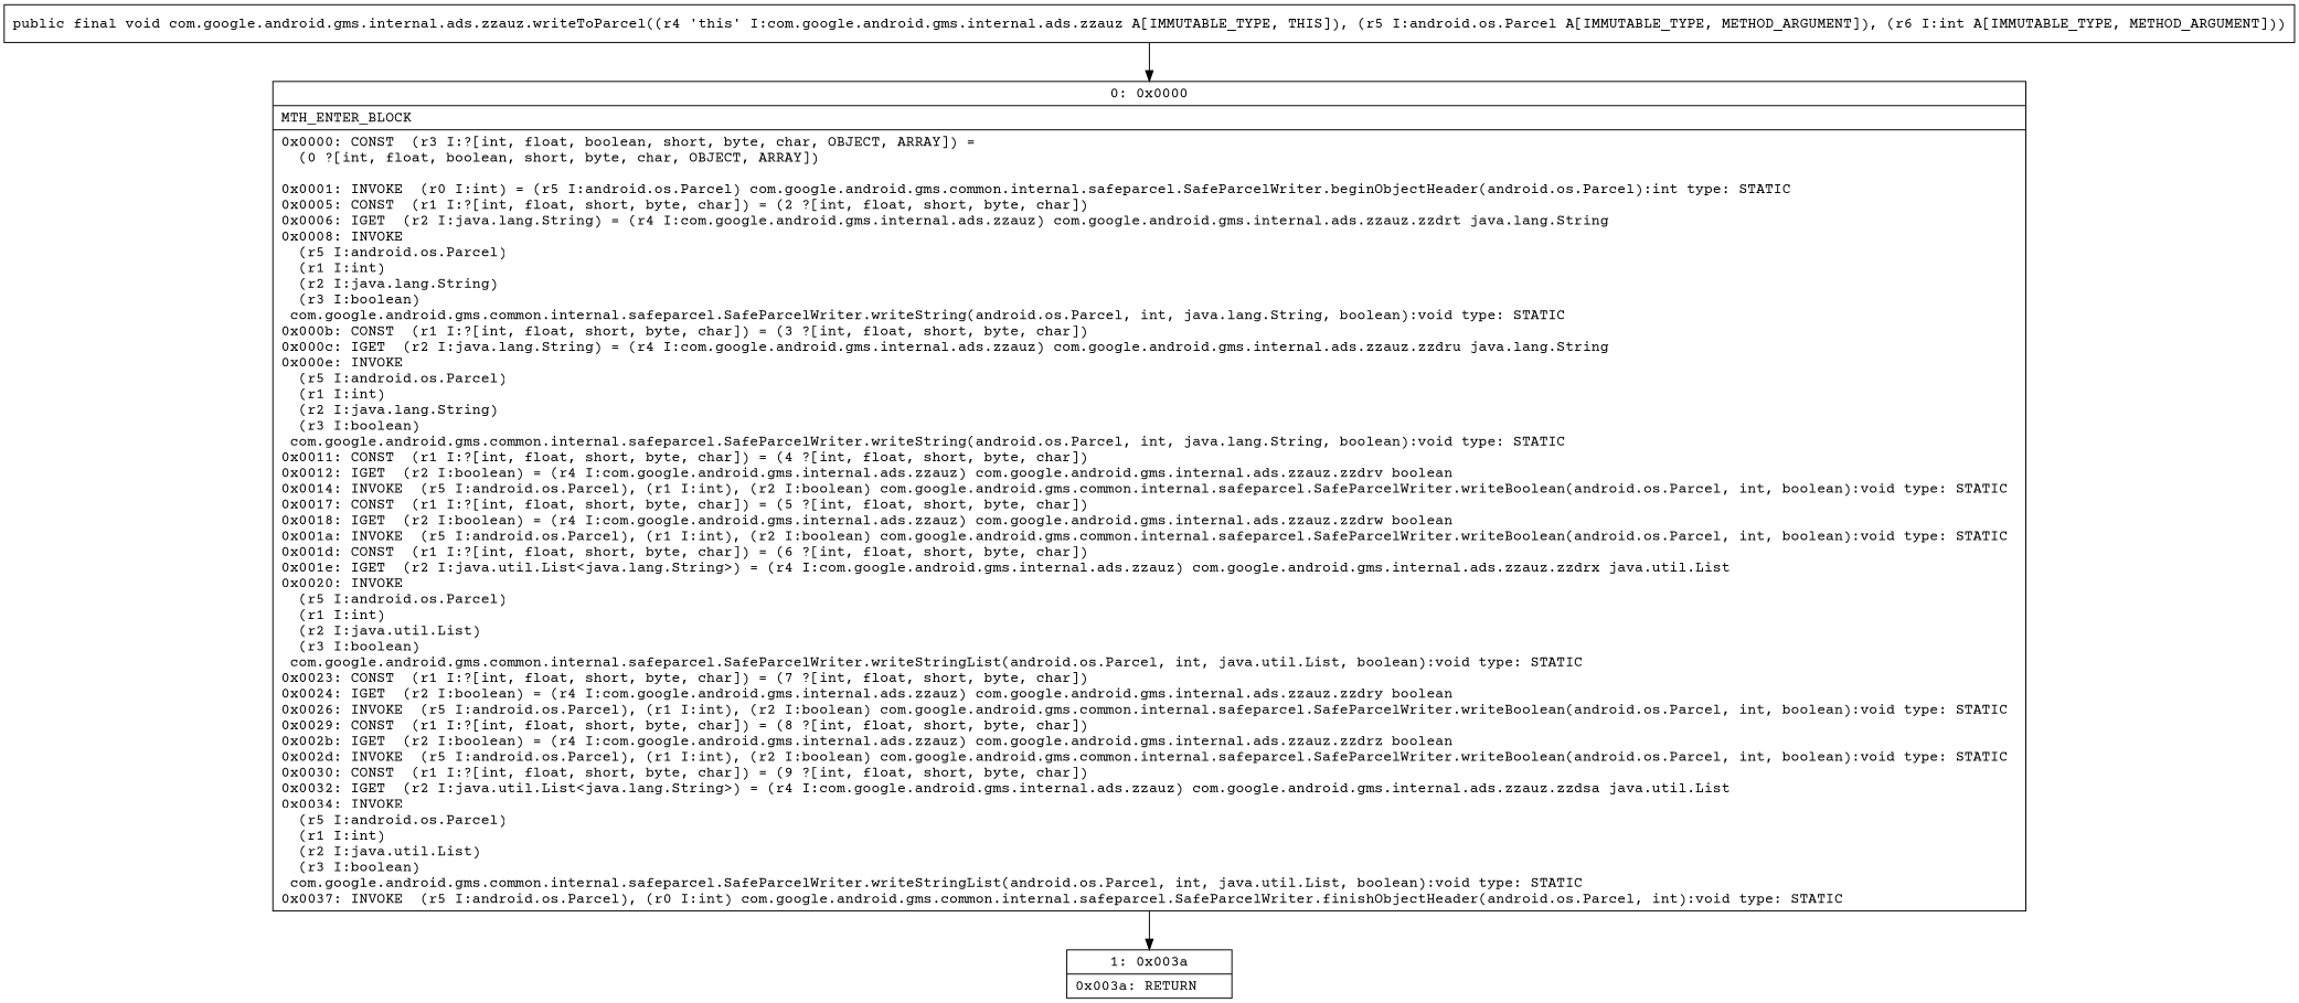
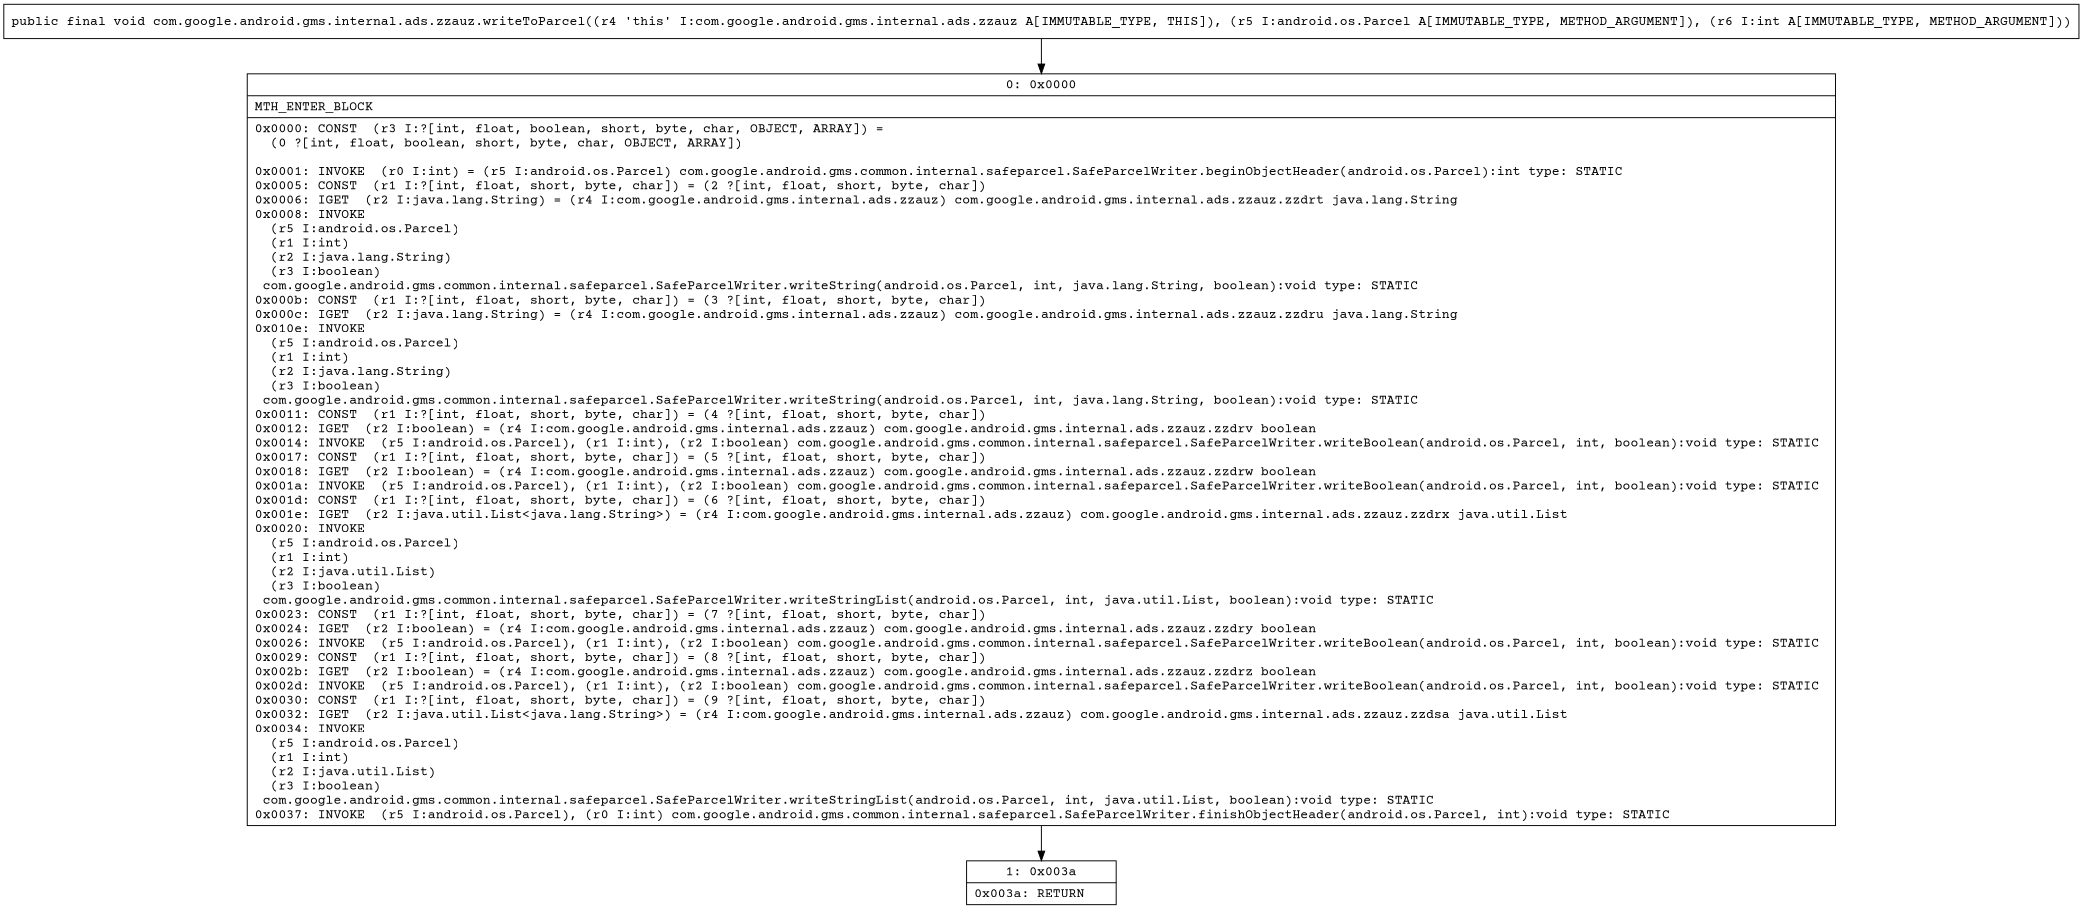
  digraph {
    fontname="Courier Prime"
    node [shape=record fontname="Courier Prime"]
    edge [fontname="Courier Prime"]
-   n1 [label="{0\:\ 0x0000|MTH_ENTER_BLOCK\l|0x0000: CONST  (r3 I:?[int, float, boolean, short, byte, char, OBJECT, ARRAY]) = \l  (0 ?[int, float, boolean, short, byte, char, OBJECT, ARRAY])\l \l0x0001: INVOKE  (r0 I:int) = (r5 I:android.os.Parcel) com.google.android.gms.common.internal.safeparcel.SafeParcelWriter.beginObjectHeader(android.os.Parcel):int type: STATIC \l0x0005: CONST  (r1 I:?[int, float, short, byte, char]) = (2 ?[int, float, short, byte, char]) \l0x0006: IGET  (r2 I:java.lang.String) = (r4 I:com.google.android.gms.internal.ads.zzauz) com.google.android.gms.internal.ads.zzauz.zzdrt java.lang.String \l0x0008: INVOKE  \l  (r5 I:android.os.Parcel)\l  (r1 I:int)\l  (r2 I:java.lang.String)\l  (r3 I:boolean)\l com.google.android.gms.common.internal.safeparcel.SafeParcelWriter.writeString(android.os.Parcel, int, java.lang.String, boolean):void type: STATIC \l0x000b: CONST  (r1 I:?[int, float, short, byte, char]) = (3 ?[int, float, short, byte, char]) \l0x000c: IGET  (r2 I:java.lang.String) = (r4 I:com.google.android.gms.internal.ads.zzauz) com.google.android.gms.internal.ads.zzauz.zzdru java.lang.String \l0x000e: INVOKE  \l  (r5 I:android.os.Parcel)\l  (r1 I:int)\l  (r2 I:java.lang.String)\l  (r3 I:boolean)\l com.google.android.gms.common.internal.safeparcel.SafeParcelWriter.writeString(android.os.Parcel, int, java.lang.String, boolean):void type: STATIC \l0x0011: CONST  (r1 I:?[int, float, short, byte, char]) = (4 ?[int, float, short, byte, char]) \l0x0012: IGET  (r2 I:boolean) = (r4 I:com.google.android.gms.internal.ads.zzauz) com.google.android.gms.internal.ads.zzauz.zzdrv boolean \l0x0014: INVOKE  (r5 I:android.os.Parcel), (r1 I:int), (r2 I:boolean) com.google.android.gms.common.internal.safeparcel.SafeParcelWriter.writeBoolean(android.os.Parcel, int, boolean):void type: STATIC \l0x0017: CONST  (r1 I:?[int, float, short, byte, char]) = (5 ?[int, float, short, byte, char]) \l0x0018: IGET  (r2 I:boolean) = (r4 I:com.google.android.gms.internal.ads.zzauz) com.google.android.gms.internal.ads.zzauz.zzdrw boolean \l0x001a: INVOKE  (r5 I:android.os.Parcel), (r1 I:int), (r2 I:boolean) com.google.android.gms.common.internal.safeparcel.SafeParcelWriter.writeBoolean(android.os.Parcel, int, boolean):void type: STATIC \l0x001d: CONST  (r1 I:?[int, float, short, byte, char]) = (6 ?[int, float, short, byte, char]) \l0x001e: IGET  (r2 I:java.util.List\<java.lang.String\>) = (r4 I:com.google.android.gms.internal.ads.zzauz) com.google.android.gms.internal.ads.zzauz.zzdrx java.util.List \l0x0020: INVOKE  \l  (r5 I:android.os.Parcel)\l  (r1 I:int)\l  (r2 I:java.util.List)\l  (r3 I:boolean)\l com.google.android.gms.common.internal.safeparcel.SafeParcelWriter.writeStringList(android.os.Parcel, int, java.util.List, boolean):void type: STATIC \l0x0023: CONST  (r1 I:?[int, float, short, byte, char]) = (7 ?[int, float, short, byte, char]) \l0x0024: IGET  (r2 I:boolean) = (r4 I:com.google.android.gms.internal.ads.zzauz) com.google.android.gms.internal.ads.zzauz.zzdry boolean \l0x0026: INVOKE  (r5 I:android.os.Parcel), (r1 I:int), (r2 I:boolean) com.google.android.gms.common.internal.safeparcel.SafeParcelWriter.writeBoolean(android.os.Parcel, int, boolean):void type: STATIC \l0x0029: CONST  (r1 I:?[int, float, short, byte, char]) = (8 ?[int, float, short, byte, char]) \l0x002b: IGET  (r2 I:boolean) = (r4 I:com.google.android.gms.internal.ads.zzauz) com.google.android.gms.internal.ads.zzauz.zzdrz boolean \l0x002d: INVOKE  (r5 I:android.os.Parcel), (r1 I:int), (r2 I:boolean) com.google.android.gms.common.internal.safeparcel.SafeParcelWriter.writeBoolean(android.os.Parcel, int, boolean):void type: STATIC \l0x0030: CONST  (r1 I:?[int, float, short, byte, char]) = (9 ?[int, float, short, byte, char]) \l0x0032: IGET  (r2 I:java.util.List\<java.lang.String\>) = (r4 I:com.google.android.gms.internal.ads.zzauz) com.google.android.gms.internal.ads.zzauz.zzdsa java.util.List \l0x0034: INVOKE  \l  (r5 I:android.os.Parcel)\l  (r1 I:int)\l  (r2 I:java.util.List)\l  (r3 I:boolean)\l com.google.android.gms.common.internal.safeparcel.SafeParcelWriter.writeStringList(android.os.Parcel, int, java.util.List, boolean):void type: STATIC \l0x0037: INVOKE  (r5 I:android.os.Parcel), (r0 I:int) com.google.android.gms.common.internal.safeparcel.SafeParcelWriter.finishObjectHeader(android.os.Parcel, int):void type: STATIC \l}"]
+   n1 [label="{0\:\ 0x0000|MTH_ENTER_BLOCK\l|0x0000: CONST  (r3 I:?[int, float, boolean, short, byte, char, OBJECT, ARRAY]) = \l  (0 ?[int, float, boolean, short, byte, char, OBJECT, ARRAY])\l \l0x0001: INVOKE  (r0 I:int) = (r5 I:android.os.Parcel) com.google.android.gms.common.internal.safeparcel.SafeParcelWriter.beginObjectHeader(android.os.Parcel):int type: STATIC \l0x0005: CONST  (r1 I:?[int, float, short, byte, char]) = (2 ?[int, float, short, byte, char]) \l0x0006: IGET  (r2 I:java.lang.String) = (r4 I:com.google.android.gms.internal.ads.zzauz) com.google.android.gms.internal.ads.zzauz.zzdrt java.lang.String \l0x0008: INVOKE  \l  (r5 I:android.os.Parcel)\l  (r1 I:int)\l  (r2 I:java.lang.String)\l  (r3 I:boolean)\l com.google.android.gms.common.internal.safeparcel.SafeParcelWriter.writeString(android.os.Parcel, int, java.lang.String, boolean):void type: STATIC \l0x000b: CONST  (r1 I:?[int, float, short, byte, char]) = (3 ?[int, float, short, byte, char]) \l0x000c: IGET  (r2 I:java.lang.String) = (r4 I:com.google.android.gms.internal.ads.zzauz) com.google.android.gms.internal.ads.zzauz.zzdru java.lang.String \l0x010e: INVOKE  \l  (r5 I:android.os.Parcel)\l  (r1 I:int)\l  (r2 I:java.lang.String)\l  (r3 I:boolean)\l com.google.android.gms.common.internal.safeparcel.SafeParcelWriter.writeString(android.os.Parcel, int, java.lang.String, boolean):void type: STATIC \l0x0011: CONST  (r1 I:?[int, float, short, byte, char]) = (4 ?[int, float, short, byte, char]) \l0x0012: IGET  (r2 I:boolean) = (r4 I:com.google.android.gms.internal.ads.zzauz) com.google.android.gms.internal.ads.zzauz.zzdrv boolean \l0x0014: INVOKE  (r5 I:android.os.Parcel), (r1 I:int), (r2 I:boolean) com.google.android.gms.common.internal.safeparcel.SafeParcelWriter.writeBoolean(android.os.Parcel, int, boolean):void type: STATIC \l0x0017: CONST  (r1 I:?[int, float, short, byte, char]) = (5 ?[int, float, short, byte, char]) \l0x0018: IGET  (r2 I:boolean) = (r4 I:com.google.android.gms.internal.ads.zzauz) com.google.android.gms.internal.ads.zzauz.zzdrw boolean \l0x001a: INVOKE  (r5 I:android.os.Parcel), (r1 I:int), (r2 I:boolean) com.google.android.gms.common.internal.safeparcel.SafeParcelWriter.writeBoolean(android.os.Parcel, int, boolean):void type: STATIC \l0x001d: CONST  (r1 I:?[int, float, short, byte, char]) = (6 ?[int, float, short, byte, char]) \l0x001e: IGET  (r2 I:java.util.List\<java.lang.String\>) = (r4 I:com.google.android.gms.internal.ads.zzauz) com.google.android.gms.internal.ads.zzauz.zzdrx java.util.List \l0x0020: INVOKE  \l  (r5 I:android.os.Parcel)\l  (r1 I:int)\l  (r2 I:java.util.List)\l  (r3 I:boolean)\l com.google.android.gms.common.internal.safeparcel.SafeParcelWriter.writeStringList(android.os.Parcel, int, java.util.List, boolean):void type: STATIC \l0x0023: CONST  (r1 I:?[int, float, short, byte, char]) = (7 ?[int, float, short, byte, char]) \l0x0024: IGET  (r2 I:boolean) = (r4 I:com.google.android.gms.internal.ads.zzauz) com.google.android.gms.internal.ads.zzauz.zzdry boolean \l0x0026: INVOKE  (r5 I:android.os.Parcel), (r1 I:int), (r2 I:boolean) com.google.android.gms.common.internal.safeparcel.SafeParcelWriter.writeBoolean(android.os.Parcel, int, boolean):void type: STATIC \l0x0029: CONST  (r1 I:?[int, float, short, byte, char]) = (8 ?[int, float, short, byte, char]) \l0x002b: IGET  (r2 I:boolean) = (r4 I:com.google.android.gms.internal.ads.zzauz) com.google.android.gms.internal.ads.zzauz.zzdrz boolean \l0x002d: INVOKE  (r5 I:android.os.Parcel), (r1 I:int), (r2 I:boolean) com.google.android.gms.common.internal.safeparcel.SafeParcelWriter.writeBoolean(android.os.Parcel, int, boolean):void type: STATIC \l0x0030: CONST  (r1 I:?[int, float, short, byte, char]) = (9 ?[int, float, short, byte, char]) \l0x0032: IGET  (r2 I:java.util.List\<java.lang.String\>) = (r4 I:com.google.android.gms.internal.ads.zzauz) com.google.android.gms.internal.ads.zzauz.zzdsa java.util.List \l0x0034: INVOKE  \l  (r5 I:android.os.Parcel)\l  (r1 I:int)\l  (r2 I:java.util.List)\l  (r3 I:boolean)\l com.google.android.gms.common.internal.safeparcel.SafeParcelWriter.writeStringList(android.os.Parcel, int, java.util.List, boolean):void type: STATIC \l0x0037: INVOKE  (r5 I:android.os.Parcel), (r0 I:int) com.google.android.gms.common.internal.safeparcel.SafeParcelWriter.finishObjectHeader(android.os.Parcel, int):void type: STATIC \l}"]
    n2 [label="{1\:\ 0x003a|0x003a: RETURN   \l}"]
    n3 [label="{public final void com.google.android.gms.internal.ads.zzauz.writeToParcel((r4 'this' I:com.google.android.gms.internal.ads.zzauz A[IMMUTABLE_TYPE, THIS]), (r5 I:android.os.Parcel A[IMMUTABLE_TYPE, METHOD_ARGUMENT]), (r6 I:int A[IMMUTABLE_TYPE, METHOD_ARGUMENT])) }"]
    n1 -> n2
    n3 -> n1
  }
